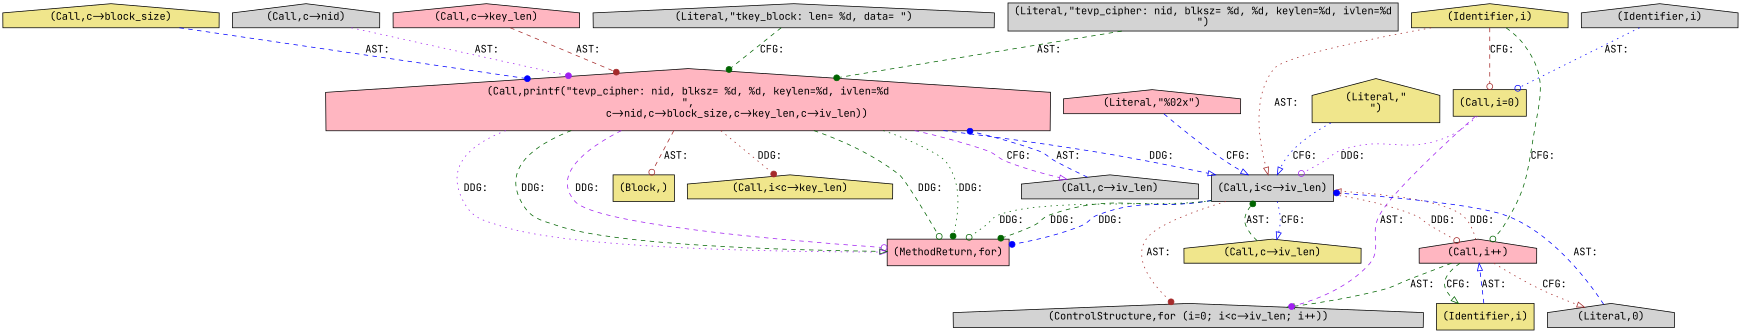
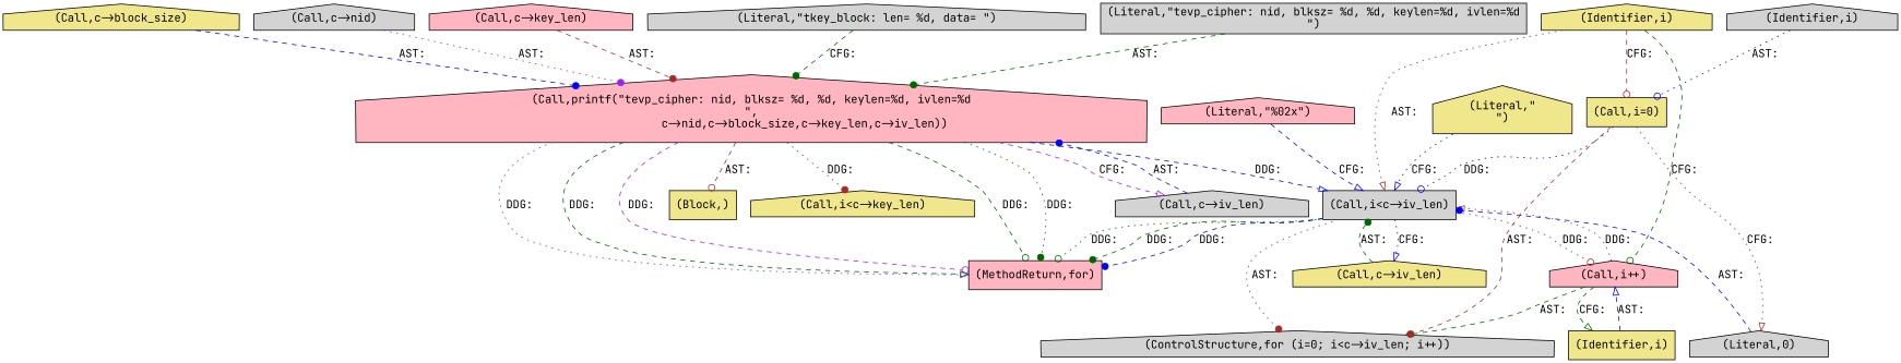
  digraph {
    fontname="JetBrains Mono"
    node [fillcolor=lightgrey fontname="JetBrains Mono" shape=house style=filled]
    edge [arrowhead=dot color=blue fontname="JetBrains Mono" style=dashed]
    n1 [label="(Call,i<c->iv_len)" shape=box]
    n2 [fillcolor=lightpink label="(Call,i++)"]
    n3 [label="(ControlStructure,for (i=0; i<c->iv_len; i++))"]
    n4 [fillcolor=khaki label="(Call,c->iv_len)"]
    n5 [fillcolor=lightpink label="(MethodReturn,for)" shape=box]
    n6 [fillcolor=khaki label="(Identifier,i)" shape=box]
    n7 [fillcolor=khaki label="(Call,i=0)" shape=box]
    n8 [label="(Literal,0)"]
    n9 [fillcolor=lightpink label="(Call,printf(\"\tevp_cipher: nid, blksz= %d, %d, keylen=%d, ivlen=%d\n\",\n                c->nid,c->block_size,c->key_len,c->iv_len))"]
    n10 [fillcolor=khaki label="(Block,)" shape=box]
    n11 [label="(Call,c->iv_len)"]
    n12 [fillcolor=khaki label="(Call,i<c->key_len)"]
    n13 [label="(Call,c->nid)"]
    n14 [fillcolor=khaki label="(Identifier,i)"]
    n15 [label="(Identifier,i)"]
    n16 [fillcolor=lightpink label="(Literal,\"%02x\")"]
    n17 [fillcolor=lightpink label="(Call,c->key_len)"]
    n18 [label="(Literal,\"\tkey_block: len= %d, data= \")"]
    n19 [fillcolor=khaki label="(Literal,\"\n\")"]
    n20 [label="(Literal,\"\tevp_cipher: nid, blksz= %d, %d, keylen=%d, ivlen=%d\n\")" shape=box]
    n21 [fillcolor=khaki label="(Call,c->block_size)"]
    n1 -> n2 [arrowhead=odot color=brown label="DDG: " style=dotted]
    n1 -> n3 [color=brown label="AST: " style=dotted]
    n1 -> n4 [arrowhead=onormal label="CFG: " style=dotted]
    n1 -> n5 [color=darkgreen label="DDG: "]
    n1 -> n5 [label="DDG: "]
    n1 -> n5 [arrowhead=odot color=darkgreen label="DDG: " style=dotted]
    n2 -> n1 [arrowhead=onormal color=brown label="DDG: " style=dotted]
    n2 -> n3 [arrowhead=onormal color=darkgreen label="AST: "]
    n2 -> n6 [arrowhead=onormal color=darkgreen label="CFG: "]
    n4 -> n1 [color=darkgreen label="AST: "]
    n6 -> n2 [arrowhead=onormal label="AST: "]
-   n7 -> n1 [arrowhead=odot color=purple label="DDG: " style=dotted]
-   n7 -> n3 [color=purple label="AST: "]
-   n2 -> n8 [arrowhead=onormal color=brown label="CFG: " style=dotted]
+   n7 -> n1 [arrowhead=odot label="DDG: " style=dotted]
+   n7 -> n3 [color=brown label="AST: "]
+   n7 -> n8 [arrowhead=onormal color=brown label="CFG: " style=dotted]
    n8 -> n1 [label="AST: "]
    n9 -> n1 [arrowhead=onormal label="DDG: "]
    n9 -> n5 [color=darkgreen label="DDG: " style=dotted]
    n9 -> n5 [arrowhead=onormal color=purple label="DDG: " style=dotted]
    n9 -> n5 [arrowhead=onormal color=darkgreen label="DDG: "]
    n9 -> n5 [arrowhead=odot color=purple label="DDG: "]
    n9 -> n5 [arrowhead=odot color=darkgreen label="DDG: "]
    n9 -> n10 [arrowhead=odot color=brown label="AST: "]
    n9 -> n11 [arrowhead=onormal color=purple label="CFG: "]
    n9 -> n12 [color=brown label="DDG: " style=dotted]
    n11 -> n9 [label="AST: "]
    n13 -> n9 [color=purple label="AST: " style=dotted]
    n14 -> n1 [arrowhead=onormal color=brown label="AST: " style=dotted]
    n14 -> n2 [arrowhead=odot color=darkgreen label="CFG: "]
    n14 -> n7 [arrowhead=odot color=brown label="CFG: "]
    n15 -> n7 [arrowhead=odot label="AST: " style=dotted]
    n16 -> n1 [arrowhead=onormal label="CFG: "]
    n17 -> n9 [color=brown label="AST: "]
    n18 -> n9 [color=darkgreen label="CFG: "]
    n19 -> n1 [arrowhead=onormal label="CFG: " style=dotted]
    n20 -> n9 [color=darkgreen label="AST: "]
    n21 -> n9 [label="AST: "]
  }
